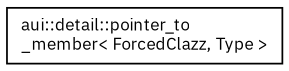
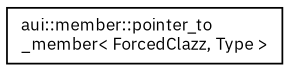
  digraph {
    rankdir=LR
    fontname="IBM Plex Sans"
-   n1 [color=black fillcolor=white fontname="IBM Plex Sans" fontsize=10 height=0.2 label="aui::detail::pointer_to\l_member\< ForcedClazz, Type \>" shape=record style=filled width=0.4]
+   n1 [color=black fillcolor=white fontname="IBM Plex Sans" fontsize=10 height=0.2 label="aui::member::pointer_to\l_member\< ForcedClazz, Type \>" shape=record style=filled width=0.4]
  }
